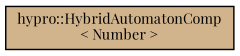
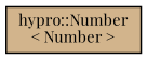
  digraph {
    rankdir=LR
    fontname="Playfair Display"
-   n1 [color=black fillcolor=tan fontname="Playfair Display" fontsize=10 height=0.2 label="hypro::HybridAutomatonComp\l\< Number \>" shape=record style=filled width=0.4]
+   n1 [color=black fillcolor=tan fontname="Playfair Display" fontsize=10 height=0.2 label="hypro::Number\l\< Number \>" shape=record style=filled width=0.4]
  }
